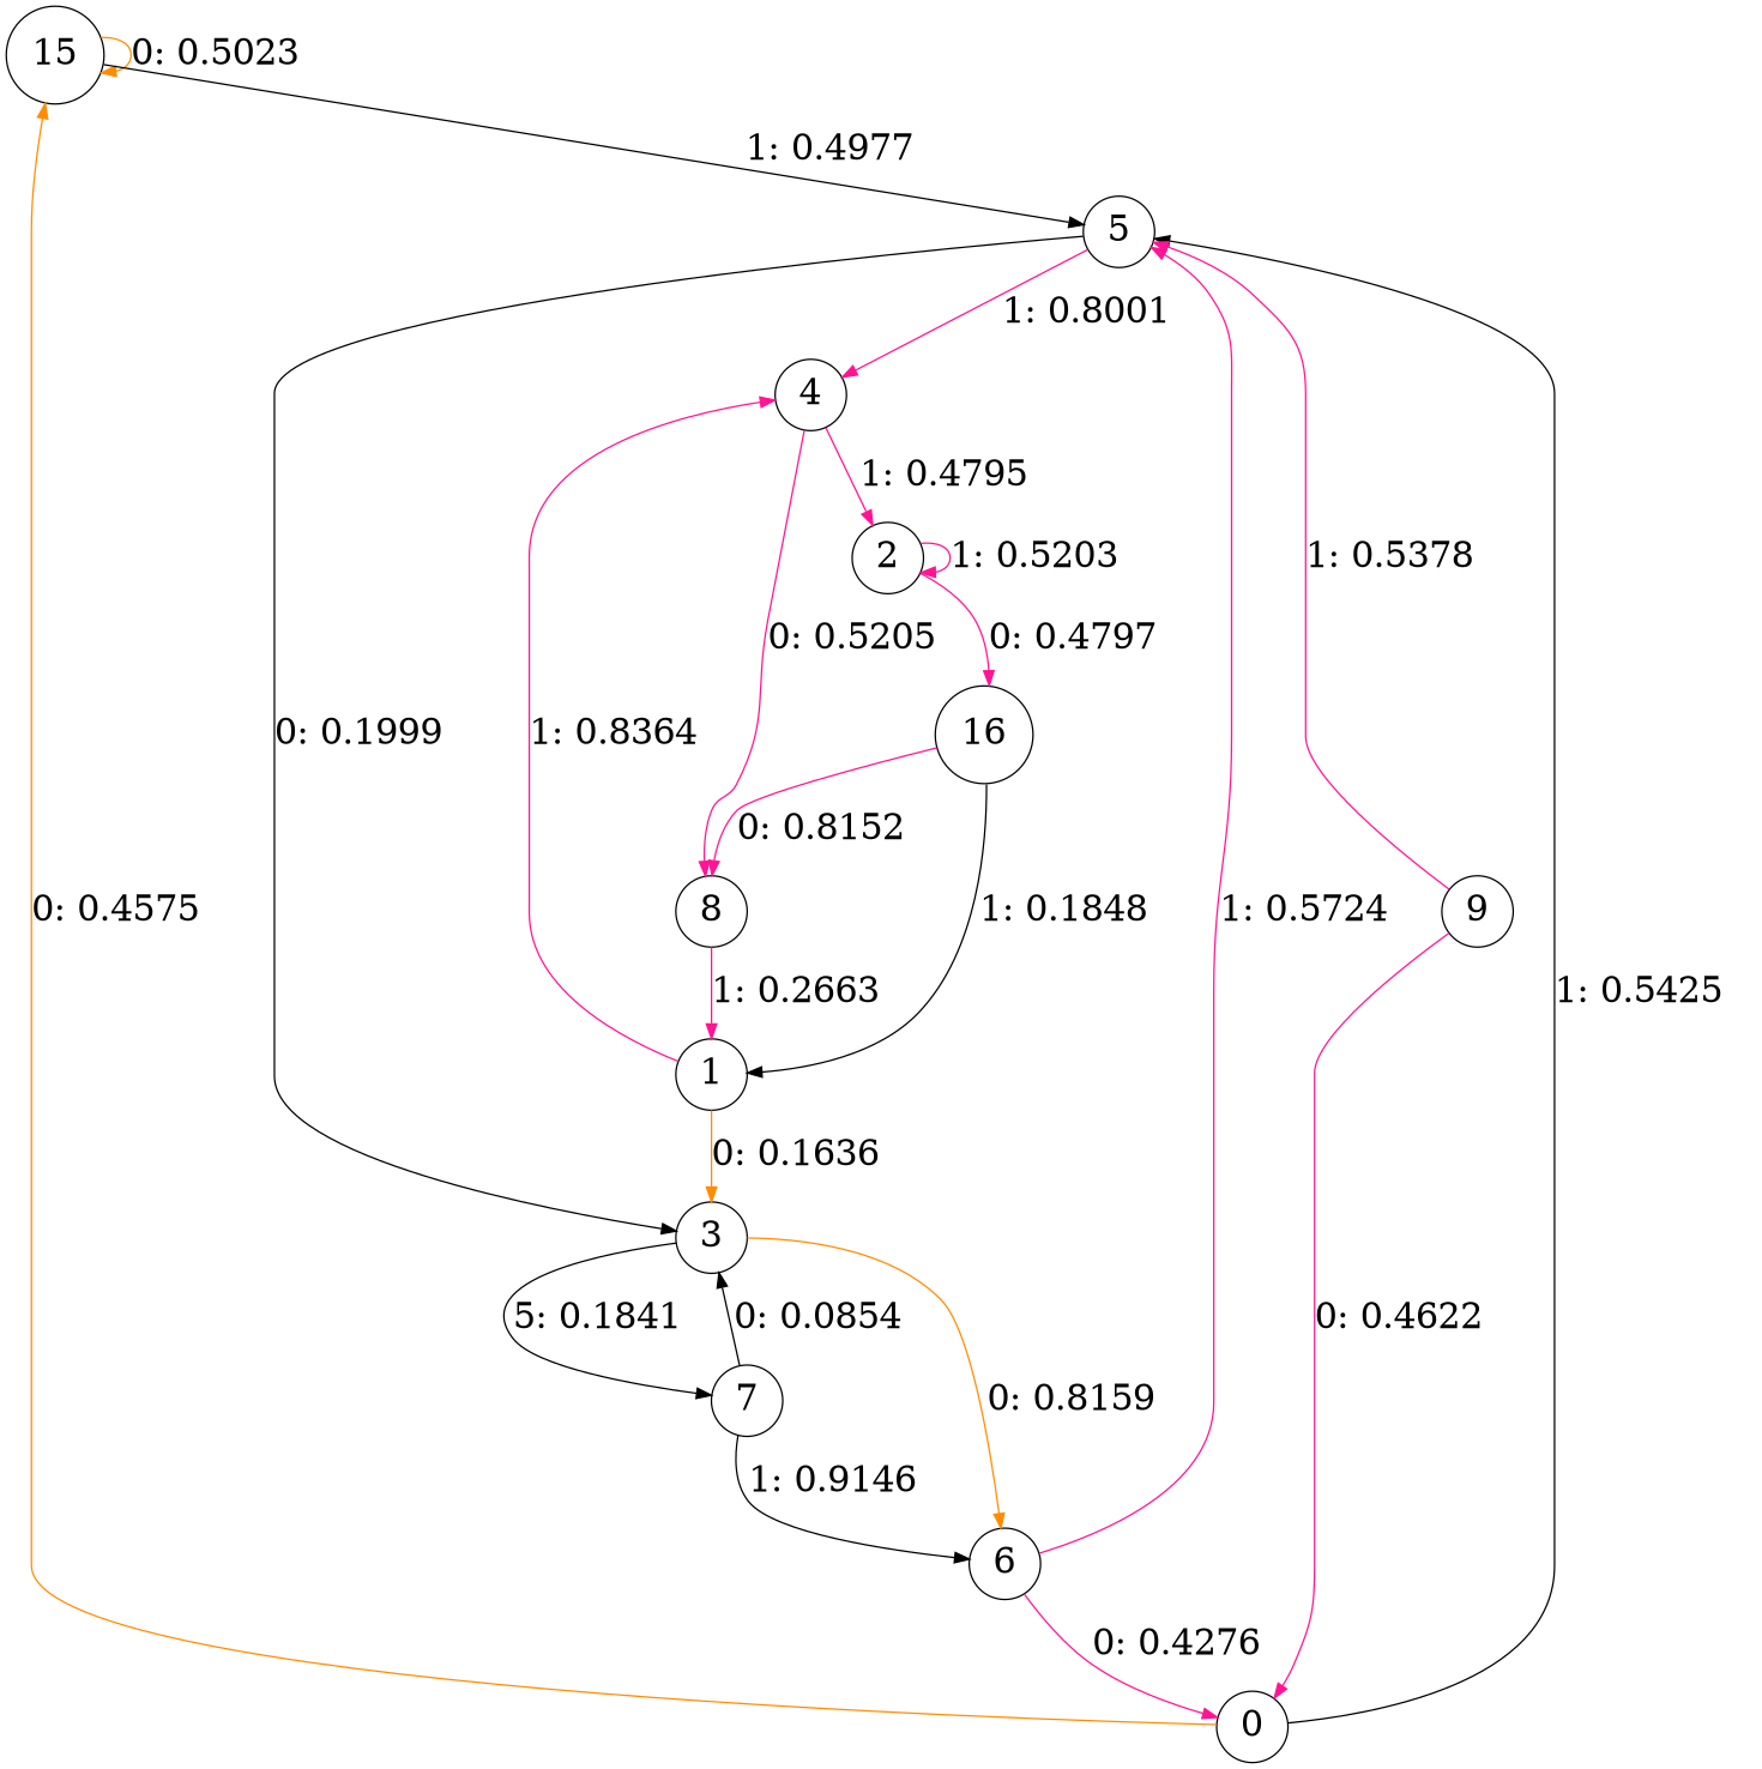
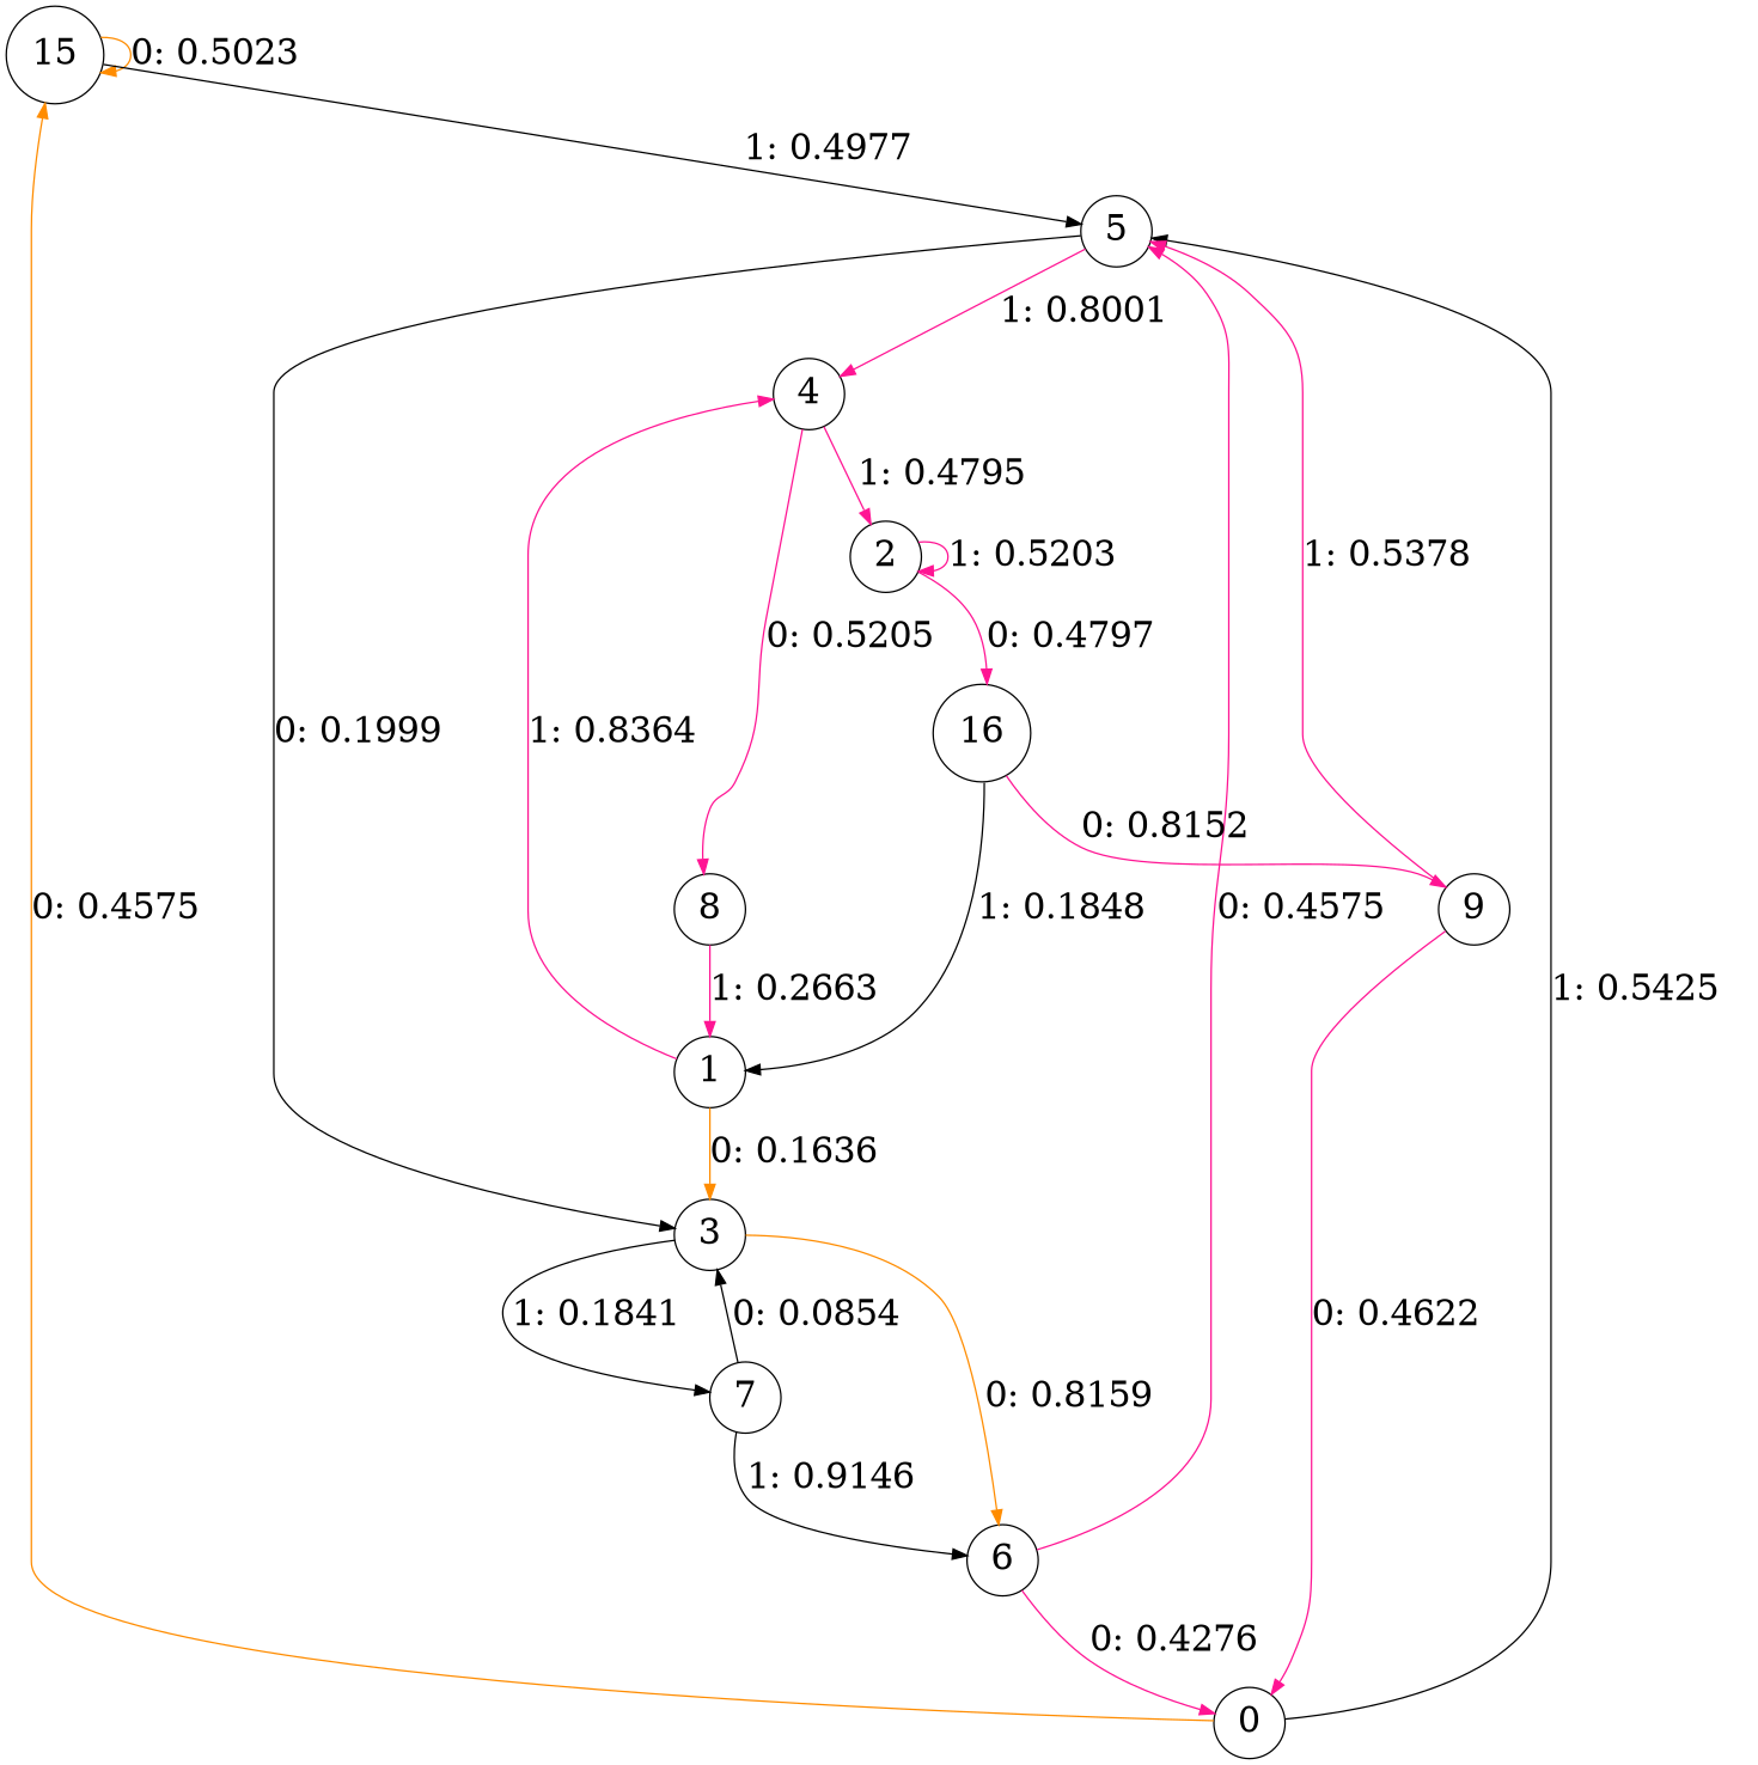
  digraph {
    node [fontsize=24 shape=circle]
    edge [color=deeppink fontsize=24]
    n1 [label=15]
    0
    5
    3
    4
    6
    7
    2
    8
    1
    n11 [label=16]
    9
    n1 -> n1 [color=darkorange label="0: 0.5023   "]
    n1 -> 5 [color=black label="1: 0.4977   "]
    0 -> n1 [color=darkorange label="0: 0.4575   "]
    0 -> 5 [color=black label="1: 0.5425   "]
    5 -> 3 [color=black label="0: 0.1999   "]
    5 -> 4 [label="1: 0.8001   "]
    3 -> 6 [color=darkorange label="0: 0.8159   "]
-   3 -> 7 [color=black label="5: 0.1841   "]
+   3 -> 7 [color=black label="1: 0.1841   "]
    4 -> 2 [label="1: 0.4795   "]
    4 -> 8 [label="0: 0.5205   "]
    6 -> 0 [label="0: 0.4276   "]
-   6 -> 5 [label="1: 0.5724   "]
+   6 -> 5 [label="0: 0.4575   "]
    7 -> 3 [color=black label="0: 0.0854   "]
    7 -> 6 [color=black label="1: 0.9146   "]
    2 -> 2 [label="1: 0.5203   "]
    2 -> n11 [label="0: 0.4797   "]
    8 -> 1 [label="1: 0.2663   "]
    1 -> 3 [color=darkorange label="0: 0.1636   "]
    1 -> 4 [label="1: 0.8364   "]
    n11 -> 1 [color=black label="1: 0.1848   "]
-   n11 -> 8 [label="0: 0.8152   "]
+   n11 -> 9 [label="0: 0.8152   "]
    9 -> 0 [label="0: 0.4622   "]
    9 -> 5 [label="1: 0.5378   "]
  }
